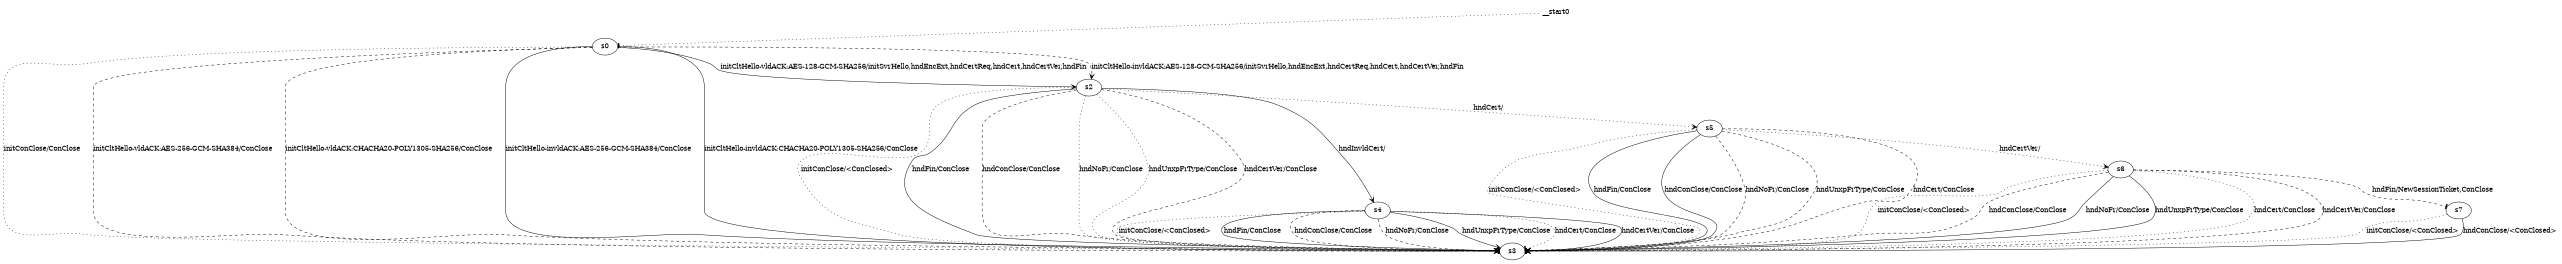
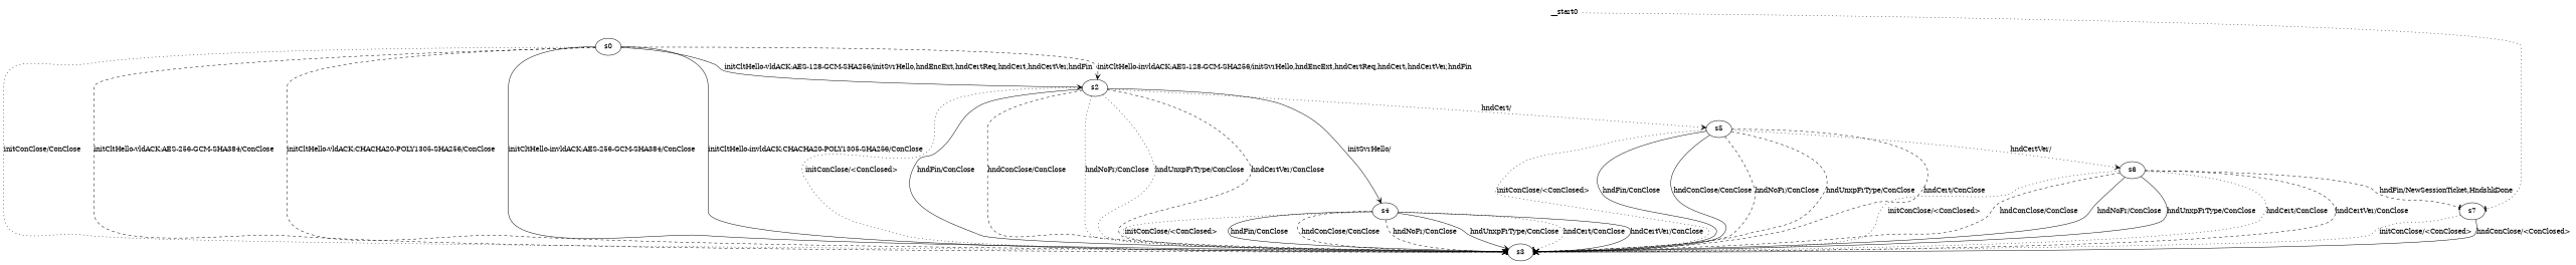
  digraph {
    edge [arrowhead=tee style=solid]
    n1 [label=s0]
    n2 [label=s2]
    n3 [label=s3]
    n4 [label=s4]
    n5 [label=s5]
    n6 [label=s6]
    n7 [label=s7]
    __start0 [shape=none]
    n1 -> n2 [arrowhead=vee label="initCltHello-vldACK:AES-128-GCM-SHA256/initSvrHello,hndEncExt,hndCertReq,hndCert,hndCertVer,hndFin "]
    n1 -> n2 [arrowhead=vee label="initCltHello-invldACK:AES-128-GCM-SHA256/initSvrHello,hndEncExt,hndCertReq,hndCert,hndCertVer,hndFin " style=dashed]
    n1 -> n3 [arrowhead=vee label="initConClose/ConClose " style=dotted]
    n1 -> n3 [label="initCltHello-vldACK:AES-256-GCM-SHA384/ConClose " style=dashed]
    n1 -> n3 [arrowhead=vee label="initCltHello-vldACK:CHACHA20-POLY1305-SHA256/ConClose " style=dashed]
    n1 -> n3 [label="initCltHello-invldACK:AES-256-GCM-SHA384/ConClose "]
    n1 -> n3 [arrowhead=vee label="initCltHello-invldACK:CHACHA20-POLY1305-SHA256/ConClose "]
    n2 -> n3 [arrowhead=vee label="initConClose/<ConClosed> " style=dotted]
    n2 -> n3 [label="hndFin/ConClose "]
    n2 -> n3 [label="hndConClose/ConClose " style=dashed]
    n2 -> n3 [arrowhead=vee label="hndNoFr/ConClose " style=dotted]
    n2 -> n3 [label="hndUnxpFrType/ConClose " style=dotted]
    n2 -> n3 [label="hndCertVer/ConClose " style=dashed]
-   n2 -> n4 [arrowhead=vee label="hndInvldCert/ "]
+   n2 -> n4 [arrowhead=vee label="initSvrHello/ "]
    n2 -> n5 [arrowhead=vee label="hndCert/ " style=dotted]
    n4 -> n3 [arrowhead=vee label="initConClose/<ConClosed> " style=dotted]
    n4 -> n3 [label="hndFin/ConClose "]
    n4 -> n3 [label="hndConClose/ConClose " style=dashed]
    n4 -> n3 [label="hndNoFr/ConClose " style=dashed]
    n4 -> n3 [arrowhead=vee label="hndUnxpFrType/ConClose "]
    n4 -> n3 [label="hndCert/ConClose " style=dotted]
    n4 -> n3 [arrowhead=vee label="hndCertVer/ConClose "]
    n5 -> n3 [arrowhead=vee label="initConClose/<ConClosed> " style=dotted]
    n5 -> n3 [label="hndFin/ConClose "]
    n5 -> n3 [label="hndConClose/ConClose "]
    n5 -> n3 [label="hndNoFr/ConClose " style=dashed]
    n5 -> n3 [label="hndUnxpFrType/ConClose " style=dashed]
    n5 -> n3 [label="hndCert/ConClose " style=dashed]
    n5 -> n6 [arrowhead=vee label="hndCertVer/ " style=dotted]
    n6 -> n3 [arrowhead=vee label="initConClose/<ConClosed> " style=dotted]
    n6 -> n3 [label="hndConClose/ConClose " style=dashed]
    n6 -> n3 [arrowhead=vee label="hndNoFr/ConClose "]
    n6 -> n3 [label="hndUnxpFrType/ConClose "]
    n6 -> n3 [arrowhead=vee label="hndCert/ConClose " style=dotted]
    n6 -> n3 [arrowhead=vee label="hndCertVer/ConClose " style=dashed]
-   n6 -> n7 [label="hndFin/NewSessionTicket,ConClose " style=dashed]
+   n6 -> n7 [label="hndFin/NewSessionTicket,HndshkDone " style=dashed]
    n7 -> n3 [label="initConClose/<ConClosed> " style=dotted]
    n7 -> n3 [arrowhead=vee label="hndConClose/<ConClosed> "]
-   __start0 -> n1 [style=dotted]
+   __start0 -> n7 [style=dotted]
  }
